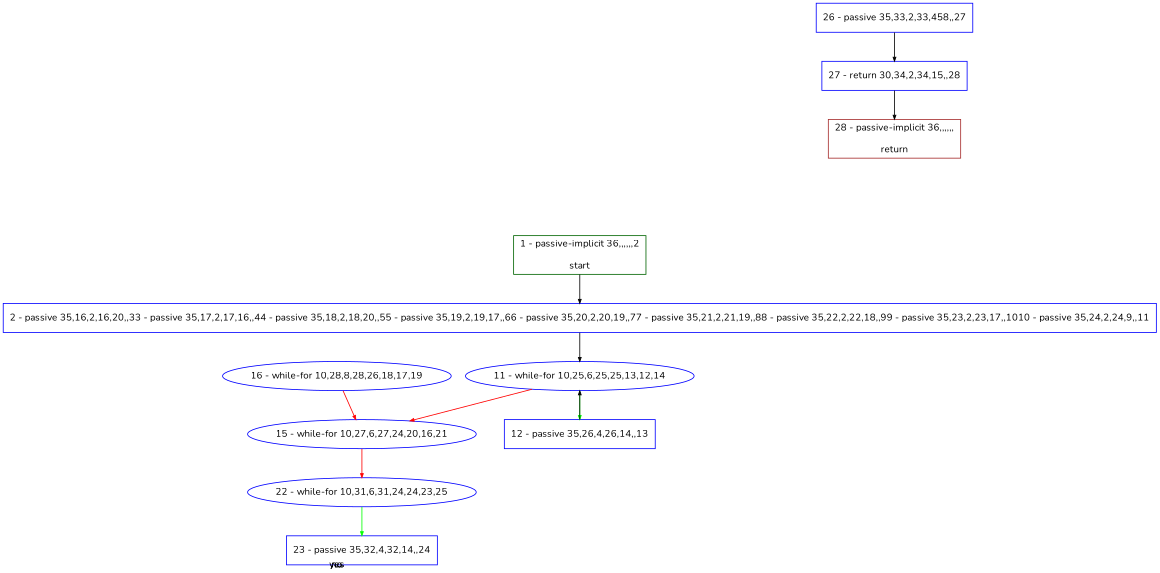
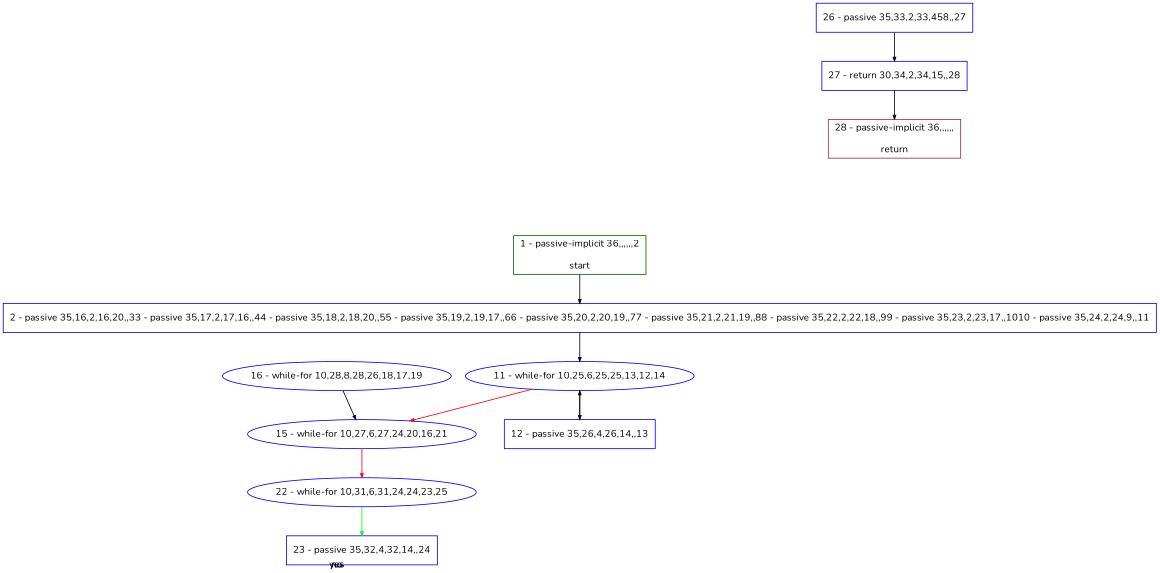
  digraph {
    bgcolor=white
    compound=true
    fillcolor="#FFFFCC"
    fontname=Nunito
    fontsize=12
    pack=true
    packmode=clust
    style="rounded,filled"
    node [color="#0000ff" compound=true fillcolor="#ffffff" fixedsize=false fontname=Nunito fontsize=12 node_initialized=no shape=box style=filled]
    edge [arrowhead=normal arrowsize=0.5 arrowtail=none color="#000000" compound=true dir=forward fontcolor=black fontname=Nunito fontsize=12]
    n1 [label="2 - passive 35,16,2,16,20,,33 - passive 35,17,2,17,16,,44 - passive 35,18,2,18,20,,55 - passive 35,19,2,19,17,,66 - passive 35,20,2,20,19,,77 - passive 35,21,2,21,19,,88 - passive 35,22,2,22,18,,99 - passive 35,23,2,23,17,,1010 - passive 35,24,2,24,9,,11"]
    n2 [label="11 - while-for 10,25,6,25,25,13,12,14" shape=oval]
    n3 [label="12 - passive 35,26,4,26,14,,13"]
    n4 [label="15 - while-for 10,27,6,27,24,20,16,21" shape=oval]
    n5 [color="#006400" label="1 - passive-implicit 36,,,,,,2\n\nstart"]
    n6 [label="22 - while-for 10,31,6,31,24,24,23,25" shape=oval]
    n7 [label="16 - while-for 10,28,8,28,26,18,17,19" shape=oval]
    n8 [label="23 - passive 35,32,4,32,14,,24"]
    n9 [label="26 - passive 35,33,2,33,458,,27"]
    n10 [label="27 - return 30,34,2,34,15,,28"]
    n11 [color="#a52a2a" label="28 - passive-implicit 36,,,,,,\n\nreturn"]
    n1 -> n2
-   n2 -> n3 [color="#00ff00" label=yes]
+   n2 -> n3 [label=yes]
    n2 -> n4 [color="#ff0000" label=no]
    n3 -> n2
    n4 -> n6 [color="#ff0000" label=no]
    n5 -> n1
    n6 -> n8 [color="#00ff00" label=yes]
-   n7 -> n4 [color="#ff0000" label=no]
+   n7 -> n4 [label=no]
    n9 -> n10
    n10 -> n11
  }
